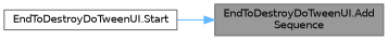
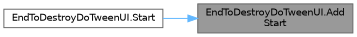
  digraph {
    rankdir=RL
    node [fontname=Helvetica fontsize=10 shape=box style=filled]
-   n1 [color=gray40 fillcolor=grey60 fontcolor=black height=0.2 label="EndToDestroyDoTweenUI.Add\lSequence" width=0.4]
+   n1 [color=gray40 fillcolor=grey60 fontcolor=black height=0.2 label="EndToDestroyDoTweenUI.Add\lStart" width=0.4]
    n2 [color=grey40 fillcolor=white height=0.2 label="EndToDestroyDoTweenUI.Start" width=0.4]
    n1 -> n2 [color=steelblue1 dir=back fontname=Helvetica fontsize=10 labelfontname=Helvetica labelfontsize=10 style=solid]
  }
